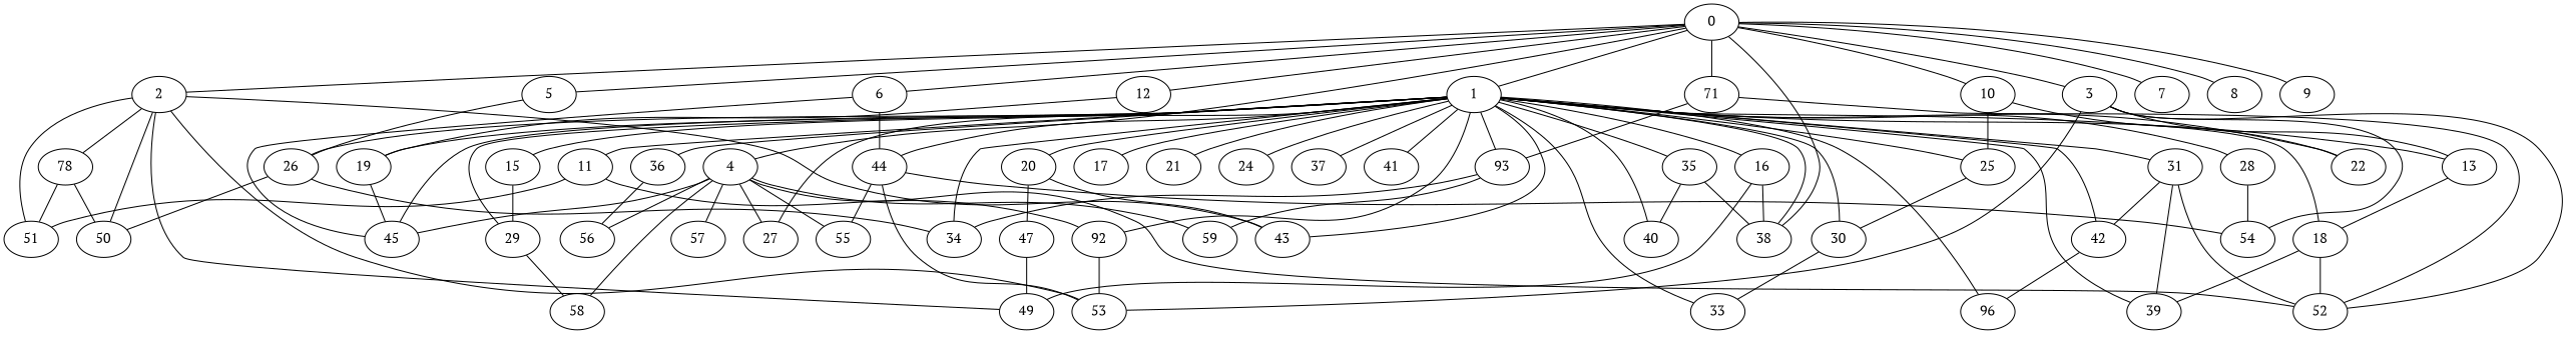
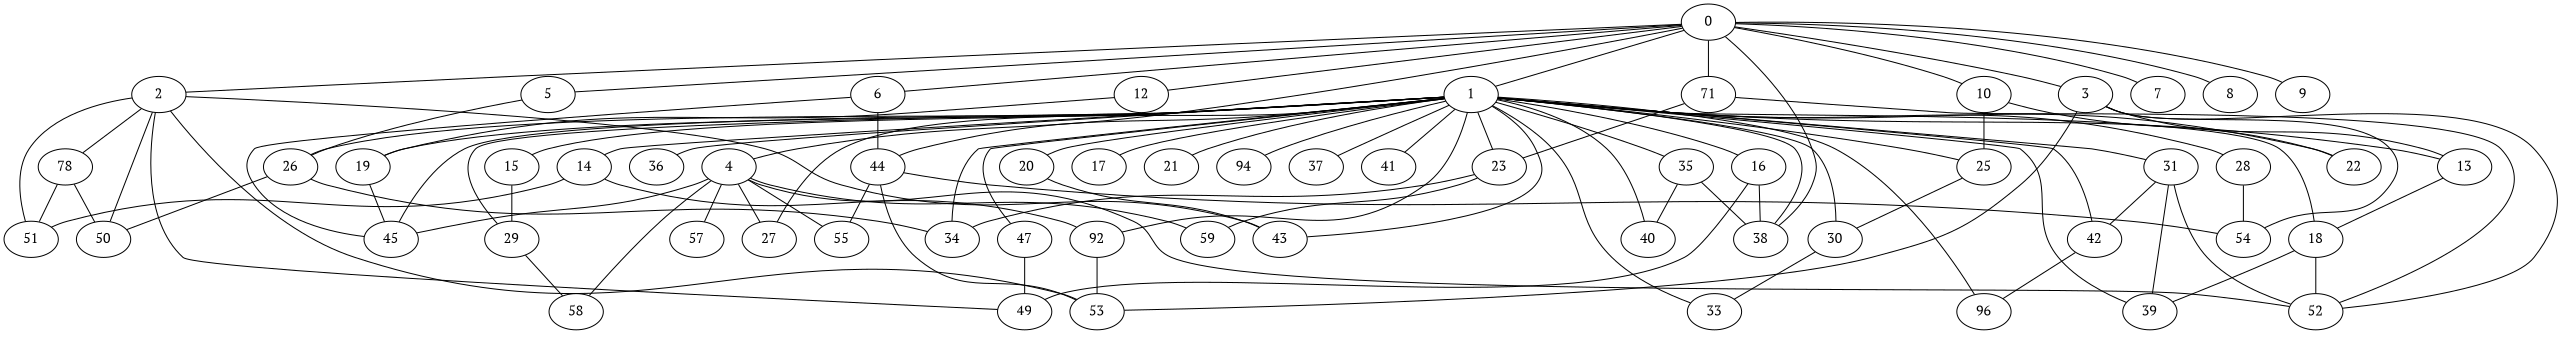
  graph {
    fontname="PT Serif"
    node [fontname="PT Serif"]
    edge [fontname="PT Serif"]
    0
    1
    2
    3
    4
    5
    6
    7
    8
    9
    10
    n12 [label=71]
    12
    38
    13
-   14 [label=11]
+   14
    15
    16
    17
    18
    19
    20
    21
    22
-   23 [label=93]
-   24
+   23
+   24 [label=94]
    25
    26
    27
    28
    29
    30
    31
    n34 [label=92]
    33
    34
    35
    36
    37
    39
    40
    41
    42
    43
    44
    45
    n47 [label=96]
    47
    n49 [label=78]
    50
    51
    49
    53
    52
    54
    55
-   56
    57
    58
    59
    0 -- 1
    0 -- 2
    0 -- 3
    0 -- 4
    0 -- 5
    0 -- 6
    0 -- 7
    0 -- 8
    0 -- 9
    0 -- 10
    0 -- n12
    0 -- 12
    0 -- 38
    1 -- 38
    1 -- 13
    1 -- 14
    1 -- 15
    1 -- 16
    1 -- 17
    1 -- 18
    1 -- 19
    1 -- 20
    1 -- 21
    1 -- 22
    1 -- 23
    1 -- 24
    1 -- 25
    1 -- 26
    1 -- 27
    1 -- 28
    1 -- 29
    1 -- 30
    1 -- 31
    1 -- n34
    1 -- 33
    1 -- 34
    1 -- 35
    1 -- 36
    1 -- 37
    1 -- 39
    1 -- 40
    1 -- 41
    1 -- 42
    1 -- 43
    1 -- 44
    1 -- 45
    1 -- n47
-   20 -- 47
+   1 -- 47
    2 -- 43
    2 -- n49
    2 -- 50
    2 -- 51
    2 -- 49
    2 -- 53
    3 -- 13
    3 -- 53
    3 -- 52
    3 -- 54
    4 -- 27
    4 -- 45
    4 -- 52
    4 -- 55
-   4 -- 56
    4 -- 57
    4 -- 58
    4 -- 59
    5 -- 26
    6 -- 44
    6 -- 45
    10 -- 22
    10 -- 25
    n12 -- 23
    n12 -- 52
    12 -- 19
    13 -- 18
    14 -- n34
    14 -- 51
    15 -- 29
    16 -- 38
    16 -- 49
    18 -- 39
    18 -- 52
    19 -- 45
    20 -- 43
    23 -- 34
    23 -- 59
    25 -- 30
    26 -- 34
    26 -- 50
    28 -- 54
    29 -- 58
    30 -- 33
    31 -- 39
    31 -- 42
    31 -- 52
    n34 -- 53
    35 -- 38
    35 -- 40
-   36 -- 56
    42 -- n47
    44 -- 53
    44 -- 54
    44 -- 55
    47 -- 49
    n49 -- 50
    n49 -- 51
  }
